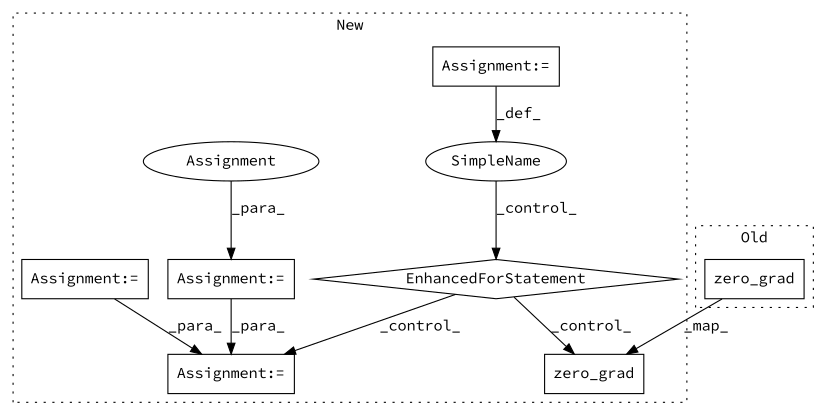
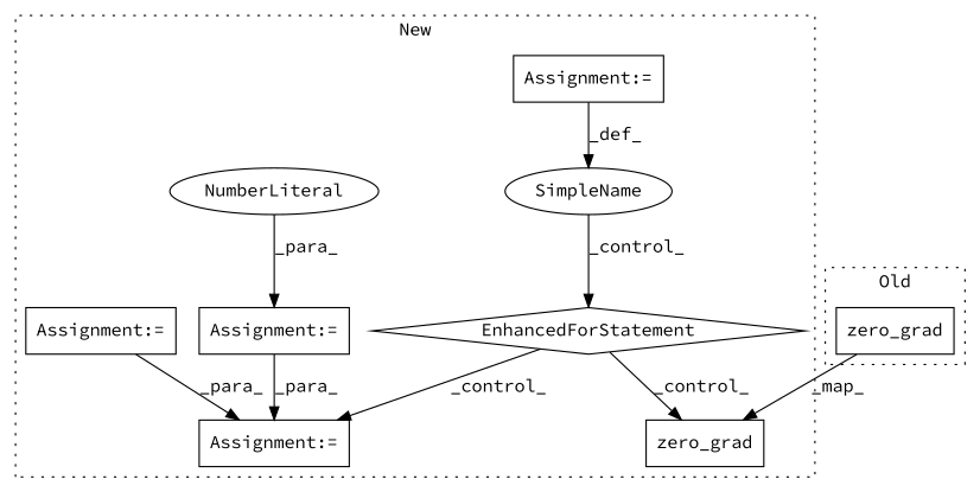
  digraph {
    fontname="Source Code Pro"
    node [a=7 fontname="Source Code Pro" l=1 s="5091,5186" shape=box]
    edge [fontname="Source Code Pro"]
    n1 [a=32 l=11 label=zero_grad s=5212]
    n2 [l="69,2" label="Assignment:="]
    n3 [a=42 label=SimpleName s=5164 shape=ellipse]
    n4 [l=2 label="Assignment:=" s=5674]
    n5 [a=70 l="69,2" label=EnhancedForStatement shape=diamond]
    n6 [label="Assignment:=" s=5073]
-   n7 [a=34 l=3 label=Assignment s=5074 shape=ellipse]
+   n7 [a=34 l=3 label=NumberLiteral s=5074 shape=ellipse]
    n8 [label="Assignment:=" s=5039]
    n9 [a=32 l=11 label=zero_grad s=4946]
    subgraph cluster_1 {
      label=New
      style=dotted
      n1
      n2
      n3
      n4
      n5
      n6
      n7
      n8
    }
    subgraph cluster_2 {
      label=Old
      style=dotted
      n9
    }
    n2 -> n3 [label=_def_]
    n3 -> n5 [label=_control_]
    n5 -> n1 [label=_control_]
    n5 -> n4 [label=_control_]
    n6 -> n4 [label=_para_]
    n7 -> n6 [label=_para_]
    n8 -> n4 [label=_para_]
    n9 -> n1 [label=_map_]
  }
